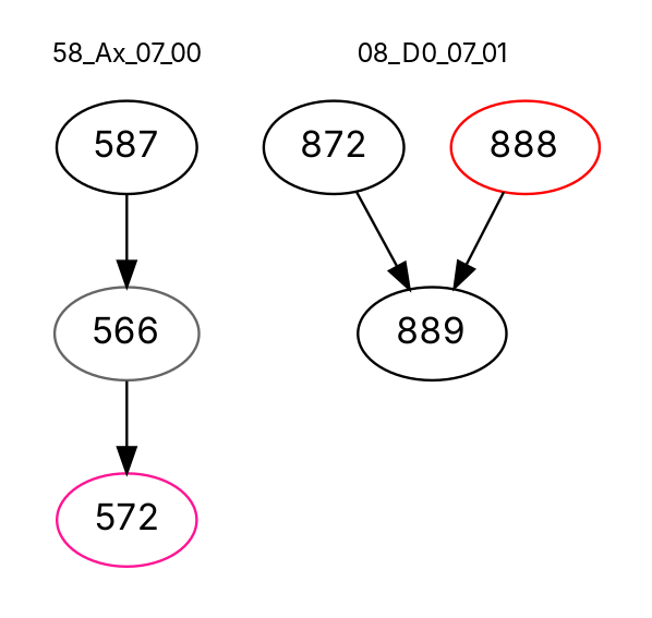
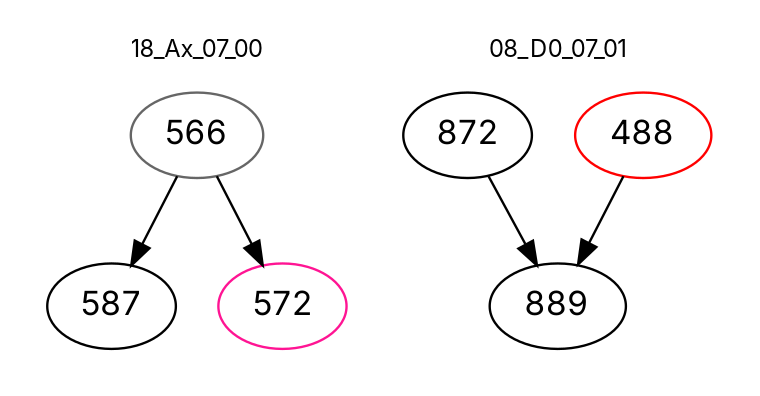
  digraph {
    fontname=Inter
    node [color=black fontname=Inter]
    edge [color=black fontname=Inter]
    n1 [label=587]
    n2 [color=gray40 label=566]
    n3 [color=deeppink label=572]
-   n4 [color=red label=888]
+   n4 [color=red label=488]
    n5 [label=872]
    n6 [label=889]
    subgraph cluster_1 {
      color=white
      fontsize=10
-     label="58_Ax_07_00"
+     label="18_Ax_07_00"
      n1
      n2
      n3
    }
    subgraph cluster_2 {
      color=white
      fontsize=10
      label="08_D0_07_01"
      n4
      n5
      n6
    }
-   n1 -> n2
+   n2 -> n1
    n2 -> n3
    n4 -> n6
    n5 -> n6
  }
